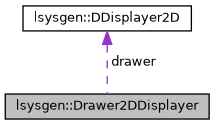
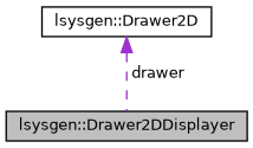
  digraph {
    node [color=black fontname=Helvetica fontsize=10 shape=record style=filled]
    n1 [fillcolor=grey75 fontcolor=black height=0.2 label="lsysgen::Drawer2DDisplayer" width=0.4]
-   n2 [fillcolor=white height=0.2 label="lsysgen::DDisplayer2D" width=0.4]
+   n2 [fillcolor=white height=0.2 label="lsysgen::Drawer2D" width=0.4]
    n2 -> n1 [color=darkorchid3 dir=back fontname=Helvetica fontsize=10 label=" drawer" labelfontname=Helvetica labelfontsize=10 style=dashed]
  }
